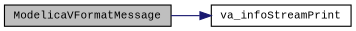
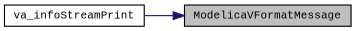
  digraph {
    rankdir=LR
    fontname="Liberation Mono"
    node [color=black fontname="Liberation Mono" fontsize=10 shape=record style=filled]
    n1 [fillcolor=grey75 fontcolor=black height=0.2 label=ModelicaVFormatMessage width=0.4]
    n2 [fillcolor=white height=0.2 label=va_infoStreamPrint width=0.4]
-   n1 -> n2 [color=midnightblue fontname="Liberation Mono" fontsize=10 labelfontname=Helvetica labelfontsize=10 style=solid]
+   n2 -> n1 [color=midnightblue fontname="Liberation Mono" fontsize=10 labelfontname=Helvetica labelfontsize=10 style=solid]
  }
